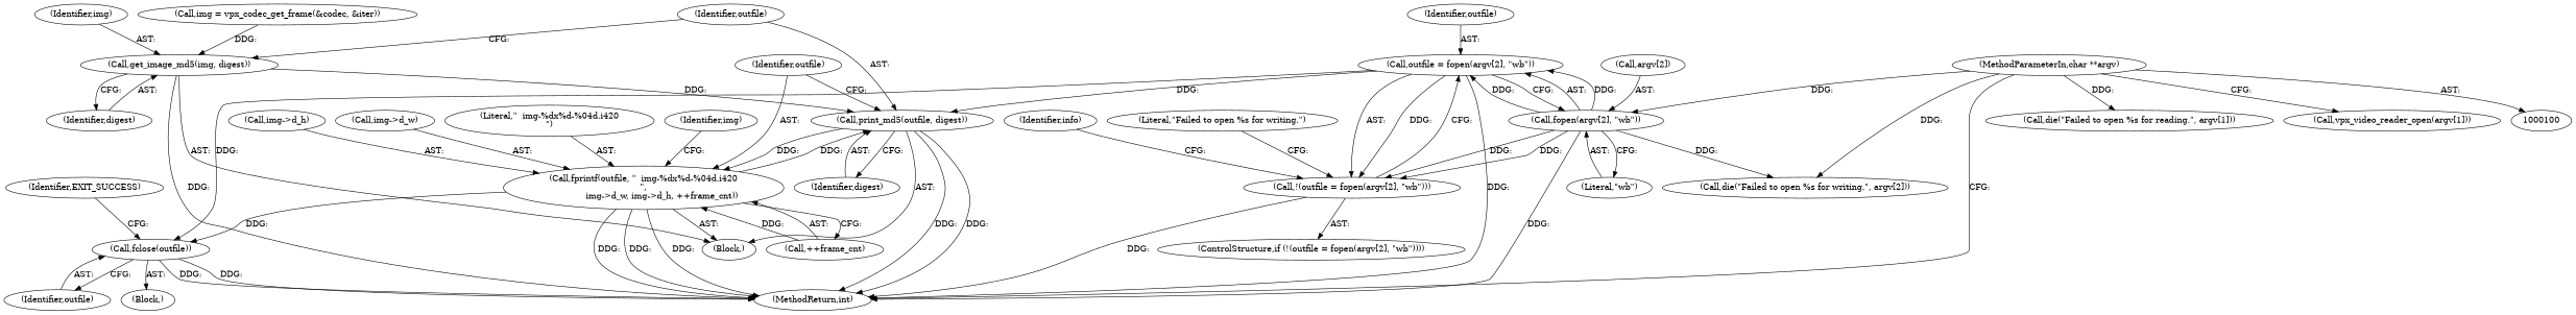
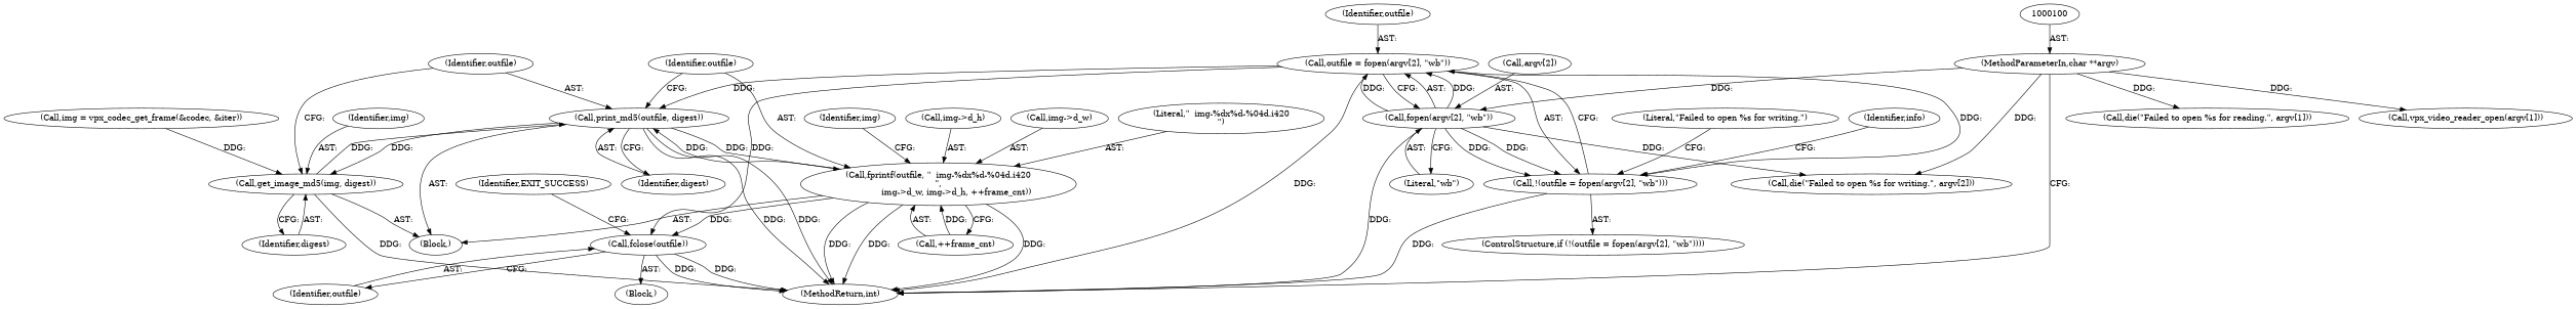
  digraph {
    n1 [label="(Call,outfile = fopen(argv[2], \"wb\"))"]
    n2 [label="(Call,fopen(argv[2], \"wb\"))"]
    n3 [label="(Call,!(outfile = fopen(argv[2], \"wb\")))"]
    n4 [label="(Call,print_md5(outfile, digest))"]
    n5 [label="(Call,fclose(outfile))"]
    n6 [label="(MethodReturn,int)"]
    n7 [label="(Call,die(\"Failed to open %s for writing.\", argv[2]))"]
    n8 [label="(Literal,\"wb\")"]
    n9 [label="(ControlStructure,if (!(outfile = fopen(argv[2], \"wb\"))))"]
    n10 [label="(Call,get_image_md5(img, digest))"]
    n11 [label="(Call,fprintf(outfile, \"  img-%dx%d-%04d.i420\n\",\n              img->d_w, img->d_h, ++frame_cnt))"]
    n12 [label="(Block,)"]
    n13 [label="(Identifier,digest)"]
    n14 [label="(Block,)"]
    n15 [label="(Identifier,outfile)"]
    n16 [label="(MethodParameterIn,char **argv)"]
    n17 [label="(Call,die(\"Failed to open %s for reading.\", argv[1]))"]
    n18 [label="(Call,vpx_video_reader_open(argv[1]))"]
    1000100
    n20 [label="(Identifier,digest)"]
    n21 [label="(Call,++frame_cnt)"]
    n22 [label="(Call,img->d_h)"]
    n23 [label="(Call,img->d_w)"]
    n24 [label="(Call,argv[2])"]
    n25 [label="(Identifier,outfile)"]
    n26 [label="(Literal,\"  img-%dx%d-%04d.i420\n\")"]
    n27 [label="(Identifier,outfile)"]
    n28 [label="(Identifier,img)"]
    n29 [label="(Identifier,img)"]
    n30 [label="(Call,img = vpx_codec_get_frame(&codec, &iter))"]
    n31 [label="(Identifier,outfile)"]
    n32 [label="(Literal,\"Failed to open %s for writing.\")"]
    n33 [label="(Identifier,EXIT_SUCCESS)"]
    n34 [label="(Identifier,info)"]
    n1 -> n2 [label="CFG: "]
    n1 -> n3 [label="AST: "]
    n1 -> n3 [label="DDG: "]
    n1 -> n4 [label="DDG: "]
    n1 -> n5 [label="DDG: "]
    n1 -> n6 [label="DDG: "]
    n2 -> n1 [label="AST: "]
    n2 -> n1 [label="DDG: "]
    n2 -> n1 [label="DDG: "]
    n2 -> n3 [label="DDG: "]
    n2 -> n3 [label="DDG: "]
    n2 -> n6 [label="DDG: "]
    n2 -> n7 [label="DDG: "]
    n2 -> n8 [label="CFG: "]
    n3 -> n1 [label="CFG: "]
    n3 -> n6 [label="DDG: "]
    n3 -> n9 [label="AST: "]
    n4 -> n6 [label="DDG: "]
    n4 -> n6 [label="DDG: "]
+   n4 -> n10 [label="DDG: "]
    n4 -> n11 [label="DDG: "]
    n4 -> n12 [label="AST: "]
    n4 -> n13 [label="CFG: "]
    n5 -> n6 [label="DDG: "]
    n5 -> n6 [label="DDG: "]
    n5 -> n14 [label="AST: "]
    n5 -> n15 [label="CFG: "]
    n8 -> n2 [label="AST: "]
    n10 -> n4 [label="DDG: "]
    n10 -> n6 [label="DDG: "]
    n10 -> n12 [label="AST: "]
    n10 -> n20 [label="CFG: "]
    n11 -> n4 [label="DDG: "]
    n11 -> n5 [label="DDG: "]
    n11 -> n6 [label="DDG: "]
    n11 -> n6 [label="DDG: "]
    n11 -> n6 [label="DDG: "]
    n11 -> n12 [label="AST: "]
    n11 -> n21 [label="CFG: "]
    n13 -> n4 [label="AST: "]
    n15 -> n5 [label="AST: "]
    n16 -> n2 [label="DDG: "]
    n16 -> n6 [label="CFG: "]
    n16 -> n7 [label="DDG: "]
    n16 -> n17 [label="DDG: "]
-   n16 -> n18 [label="CFG: "]
-   n16 -> 1000100 [label="AST: "]
+   n16 -> n18 [label="DDG: "]
+   1000100 -> n16 [label="AST: "]
    n20 -> n10 [label="AST: "]
    n21 -> n11 [label="AST: "]
    n21 -> n11 [label="DDG: "]
    n22 -> n11 [label="AST: "]
    n23 -> n11 [label="AST: "]
    n24 -> n2 [label="AST: "]
    n25 -> n4 [label="AST: "]
    n25 -> n10 [label="CFG: "]
    n26 -> n11 [label="AST: "]
    n27 -> n4 [label="CFG: "]
    n27 -> n11 [label="AST: "]
    n28 -> n11 [label="CFG: "]
    n29 -> n10 [label="AST: "]
    n30 -> n10 [label="DDG: "]
    n31 -> n1 [label="AST: "]
    n32 -> n3 [label="CFG: "]
    n33 -> n5 [label="CFG: "]
    n34 -> n3 [label="CFG: "]
  }
